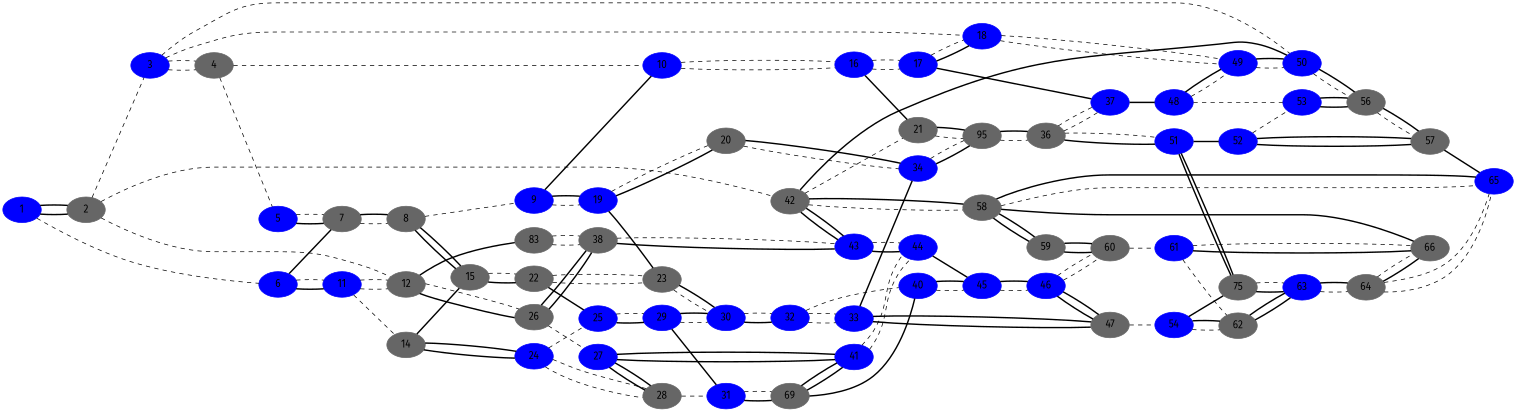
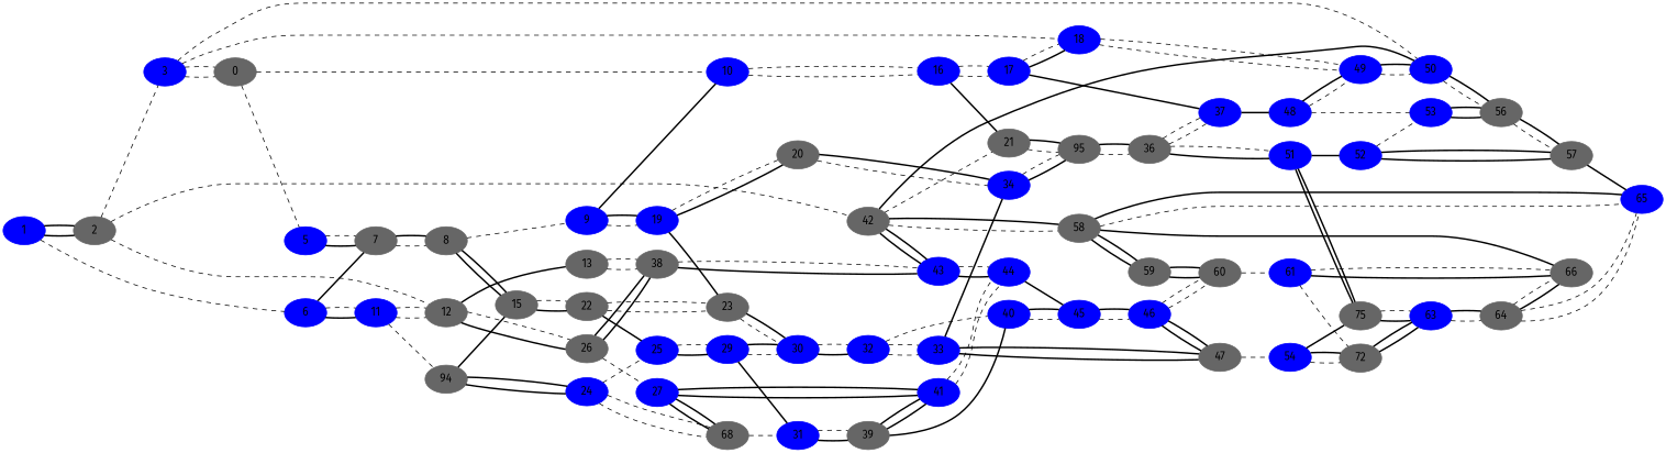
  graph {
    fontname="Fira Sans"
    rankdir=LR
    node [color=blue fontname="Fira Sans" style=filled]
    edge [fontname="Fira Sans" style=bold]
    2 [color=gray40]
    1
    6
    3
    42 [color=gray40]
    12 [color=gray40]
    7 [color=gray40]
    11
-   4 [color=gray40]
+   4 [color=gray40 label=0]
    18
    50
-   13 [color=gray40 label=83]
+   13 [color=gray40]
    38 [color=gray40]
    21 [color=gray40]
    43
    58 [color=gray40]
    5
    10
    49
    56 [color=gray40]
    16
    8 [color=gray40]
-   14 [color=gray40]
+   14 [color=gray40 label=94]
    9
    15 [color=gray40]
    19
    22 [color=gray40]
    20 [color=gray40]
    23 [color=gray40]
    17
    26 [color=gray40]
    24
    27
    25
-   28 [color=gray40]
+   28 [color=gray40 label=68]
    37
    n37 [color=gray40 label=95]
    48
    34
    30
    36 [color=gray40]
    29
    32
    31
    41
    44
-   39 [color=gray40 label=69]
+   39 [color=gray40]
    33
    40
    47 [color=gray40]
    45
    54
    51
    52
    n55 [color=gray40 label=75]
    53
    46
    65
    59 [color=gray40]
    66 [color=gray40]
    60 [color=gray40]
    61
-   62 [color=gray40]
+   62 [color=gray40 label=72]
    57 [color=gray40]
    63
    64 [color=gray40]
    2 -- 3 [style=dashed]
    2 -- 42 [style=dashed]
    2 -- 12 [style=dashed]
    1 -- 2
    1 -- 2
    1 -- 6 [style=dashed]
    6 -- 7
    6 -- 11
    6 -- 11 [style=dashed]
    3 -- 4 [style=dashed]
    3 -- 4 [style=dashed]
    3 -- 18 [style=dashed]
    3 -- 50 [style=dashed]
    42 -- 50
    42 -- 21 [style=dashed]
    42 -- 43
    42 -- 43
    42 -- 58 [style=dashed]
    42 -- 58
    12 -- 13
    12 -- 26
    12 -- 26 [style=dashed]
    7 -- 8 [style=dashed]
    7 -- 8
    11 -- 12 [style=dashed]
    11 -- 12 [style=dashed]
    11 -- 14 [style=dashed]
    4 -- 5 [style=dashed]
    4 -- 10 [style=dashed]
    18 -- 49 [style=dashed]
    18 -- 49 [style=dashed]
    50 -- 56 [style=dashed]
    50 -- 56
    13 -- 38 [style=dashed]
    13 -- 38 [style=dashed]
    38 -- 43
    38 -- 43 [style=dashed]
    21 -- n37 [style=dashed]
    21 -- n37
    43 -- 44
    43 -- 44 [style=dashed]
    58 -- 65 [style=dashed]
    58 -- 65
    58 -- 59
    58 -- 59
    58 -- 66
    5 -- 7
    5 -- 7 [style=dashed]
    10 -- 16 [style=dashed]
    10 -- 16 [style=dashed]
    49 -- 50 [style=dashed]
    49 -- 50
    56 -- 57 [style=dashed]
    56 -- 57
    16 -- 21
    16 -- 17 [style=dashed]
    16 -- 17 [style=dashed]
    8 -- 9 [style=dashed]
    8 -- 15
    8 -- 15
    14 -- 15
    14 -- 24
    14 -- 24
    9 -- 10
    9 -- 19 [style=dashed]
    9 -- 19
    15 -- 22
    15 -- 22 [style=dashed]
    19 -- 20
    19 -- 20 [style=dashed]
    19 -- 23
    22 -- 23 [style=dashed]
    22 -- 23 [style=dashed]
    22 -- 25
    20 -- 34 [style=dashed]
    20 -- 34
    23 -- 30 [style=dashed]
    23 -- 30
    17 -- 18
    17 -- 18 [style=dashed]
    17 -- 37
    26 -- 38
    26 -- 38
    26 -- 27 [style=dashed]
    24 -- 25 [style=dashed]
    24 -- 28 [style=dashed]
    24 -- 28 [style=dashed]
    27 -- 28
    27 -- 28
    27 -- 41
    27 -- 41
    25 -- 29
    25 -- 29 [style=dashed]
    28 -- 31 [style=dashed]
    37 -- 48
    n37 -- 36 [style=dashed]
    n37 -- 36
    48 -- 49 [style=dashed]
    48 -- 49
    48 -- 53 [style=dashed]
    34 -- n37
    34 -- n37 [style=dashed]
    30 -- 32
    30 -- 32 [style=dashed]
    36 -- 37 [style=dashed]
    36 -- 37 [style=dashed]
    36 -- 51
    36 -- 51 [style=dashed]
    29 -- 30 [style=dashed]
    29 -- 30
    29 -- 31
    32 -- 33 [style=dashed]
    32 -- 33 [style=dashed]
    32 -- 40 [style=dashed]
    31 -- 39
    31 -- 39 [style=dashed]
    41 -- 44 [style=dashed]
    41 -- 44 [style=dashed]
    44 -- 45
    39 -- 41
    39 -- 41
    39 -- 40
    33 -- 34
    33 -- 47
    33 -- 47
    40 -- 45 [style=dashed]
    40 -- 45
    47 -- 54 [style=dashed]
    45 -- 46 [style=dashed]
    45 -- 46
    54 -- n55
    54 -- 62 [style=dashed]
    54 -- 62
    51 -- 52
    51 -- n55
    51 -- n55
    52 -- 53 [style=dashed]
    52 -- 57
    52 -- 57
    n55 -- 63
    n55 -- 63 [style=dashed]
    53 -- 56
    53 -- 56
    46 -- 47
    46 -- 47
    46 -- 60 [style=dashed]
    46 -- 60 [style=dashed]
    59 -- 60
    59 -- 60
    60 -- 61 [style=dashed]
    61 -- 66
    61 -- 66 [style=dashed]
    61 -- 62 [style=dashed]
    62 -- 63
    62 -- 63
    57 -- 65
    63 -- 64 [style=dashed]
    63 -- 64
    64 -- 65 [style=dashed]
    64 -- 65 [style=dashed]
    64 -- 66
    64 -- 66 [style=dashed]
  }
